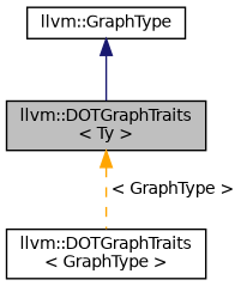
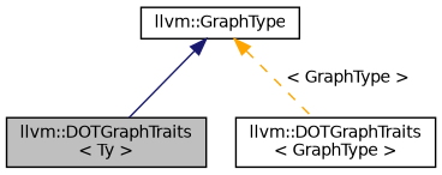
  digraph {
    node [color=black fontname=Helvetica fontsize=10 shape=record]
    edge [dir=back fontname=Helvetica fontsize=10 labelfontname=Helvetica labelfontsize=10]
    n1 [fillcolor=grey75 fontcolor=black height=0.2 label="llvm::DOTGraphTraits\l\< Ty \>" style=filled width=0.4]
    n2 [height=0.2 label="llvm::DOTGraphTraits\l\< GraphType \>" width=0.4]
    n3 [height=0.2 label="llvm::GraphType" width=0.4]
-   n1 -> n2 [color=orange label=" \< GraphType \>" style=dashed]
+   n3 -> n2 [color=orange label=" \< GraphType \>" style=dashed]
    n3 -> n1 [color=midnightblue style=solid]
  }
